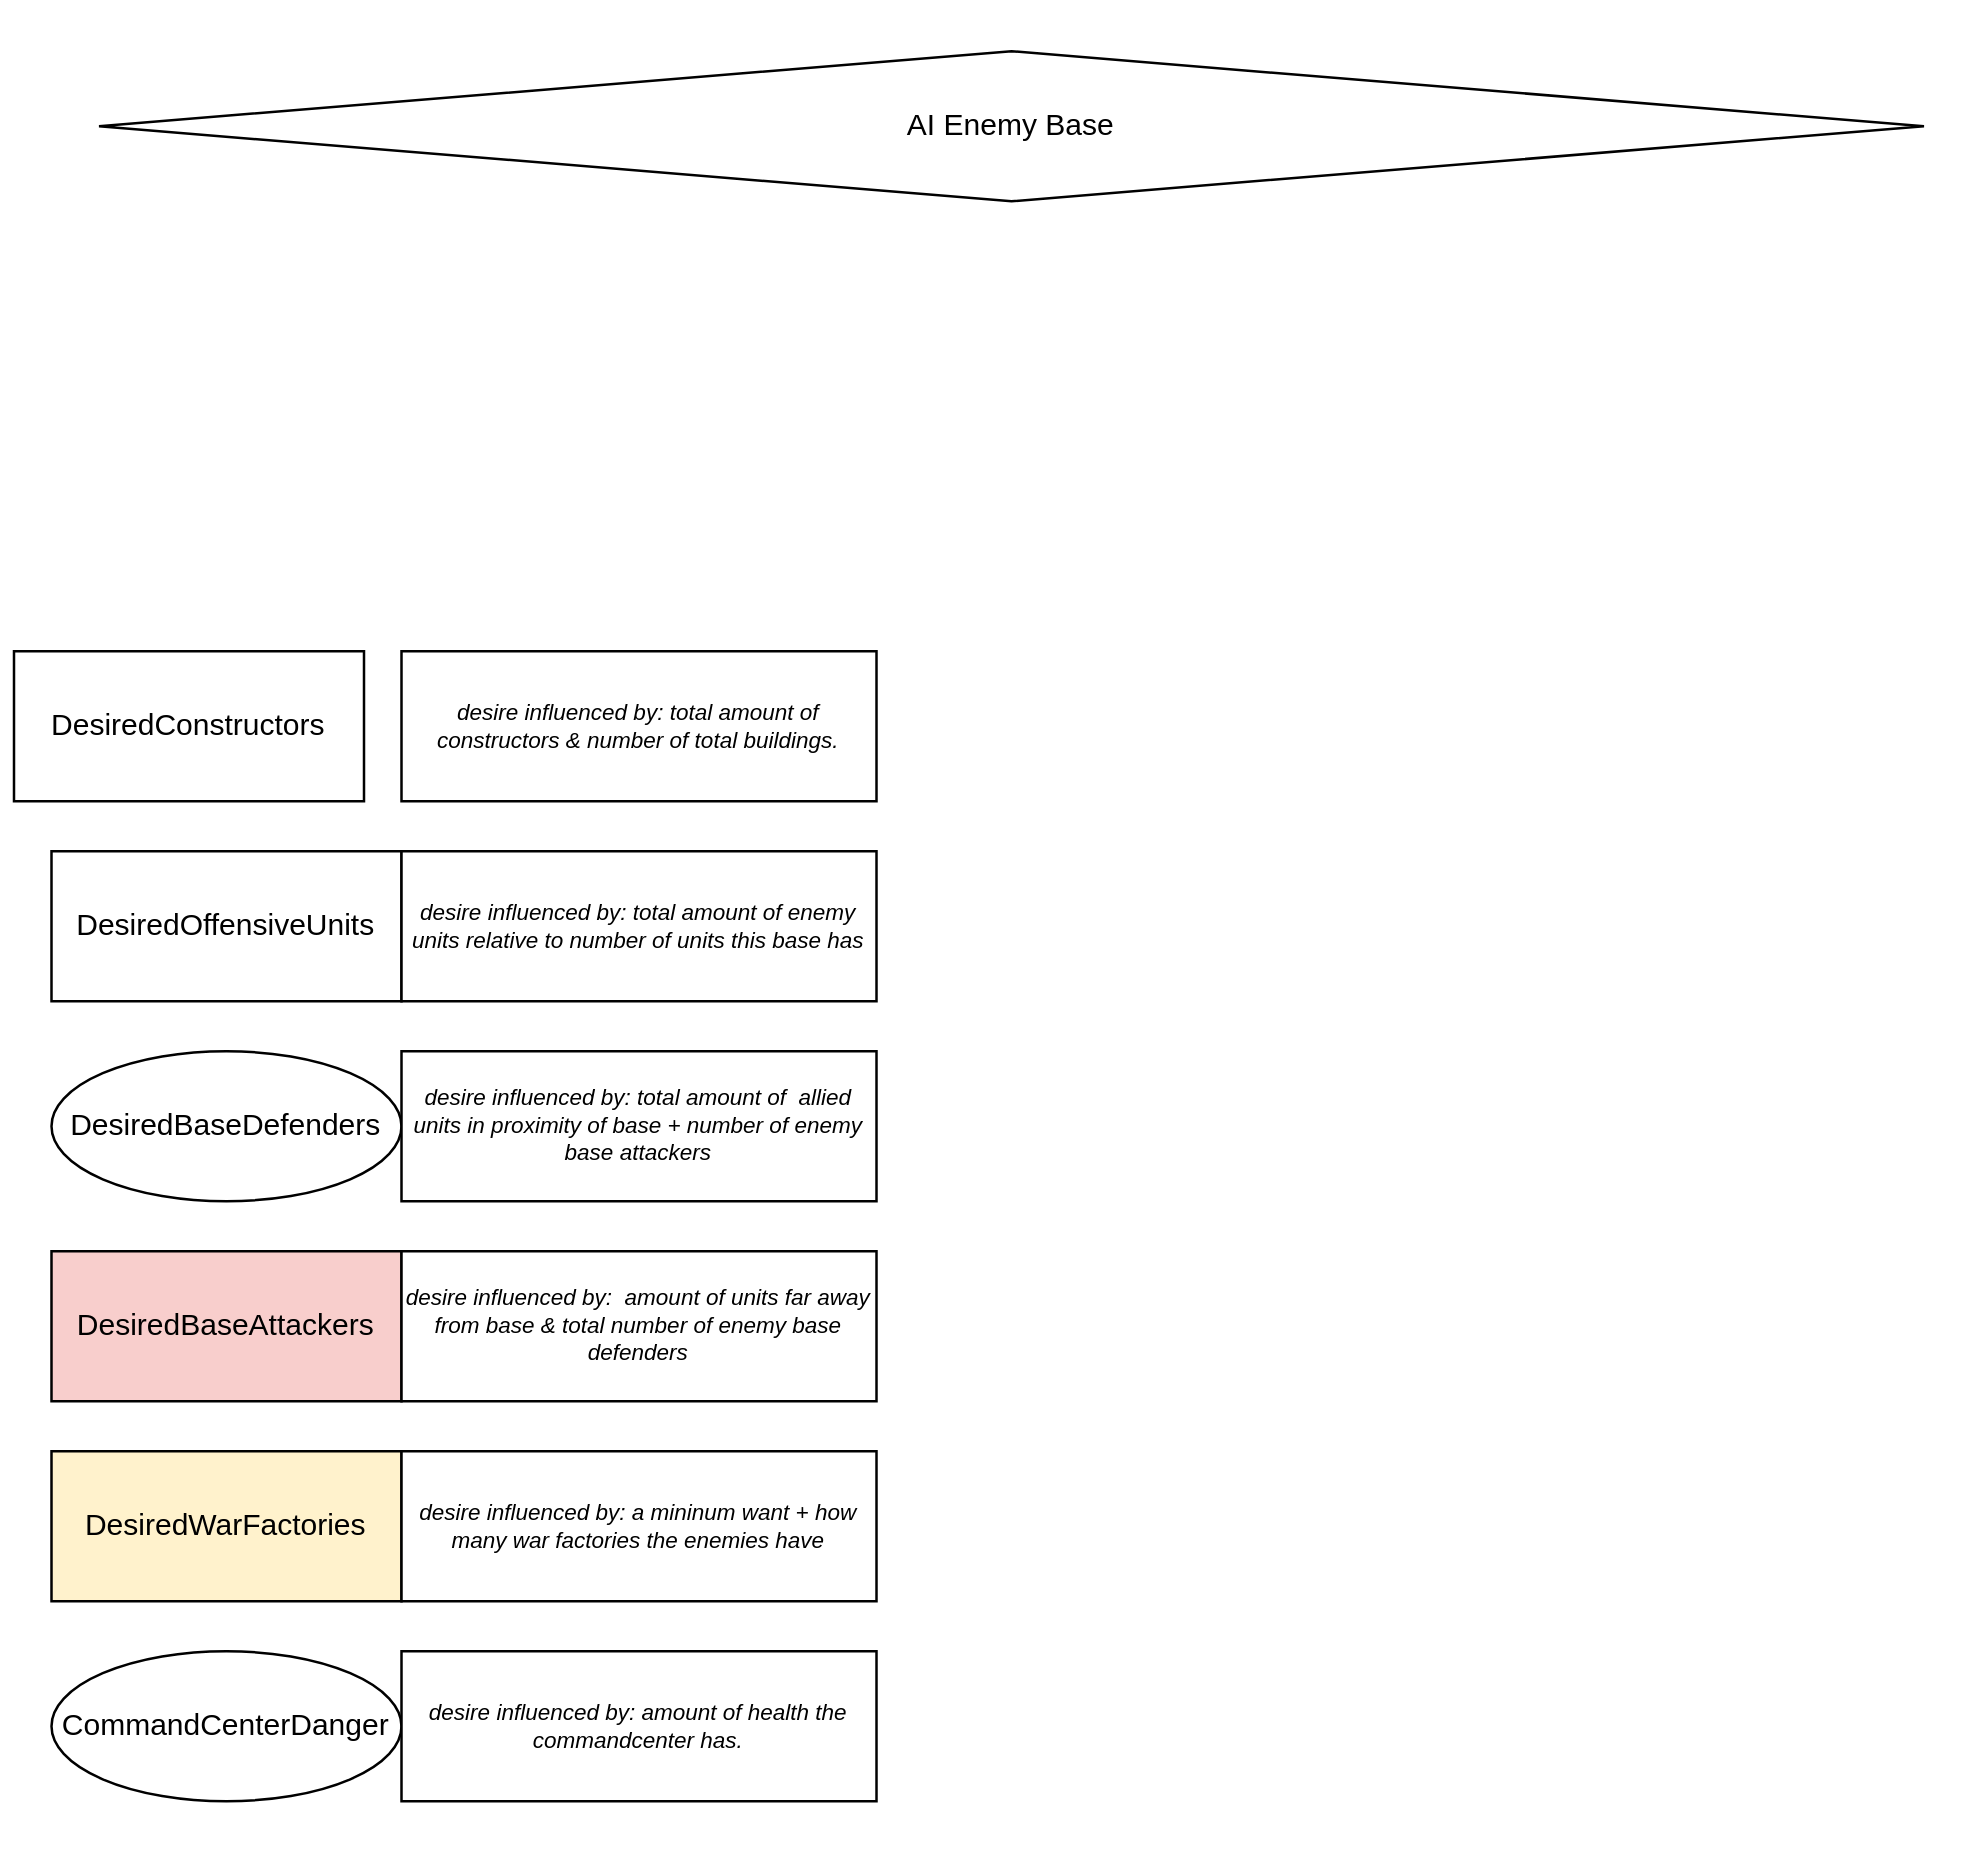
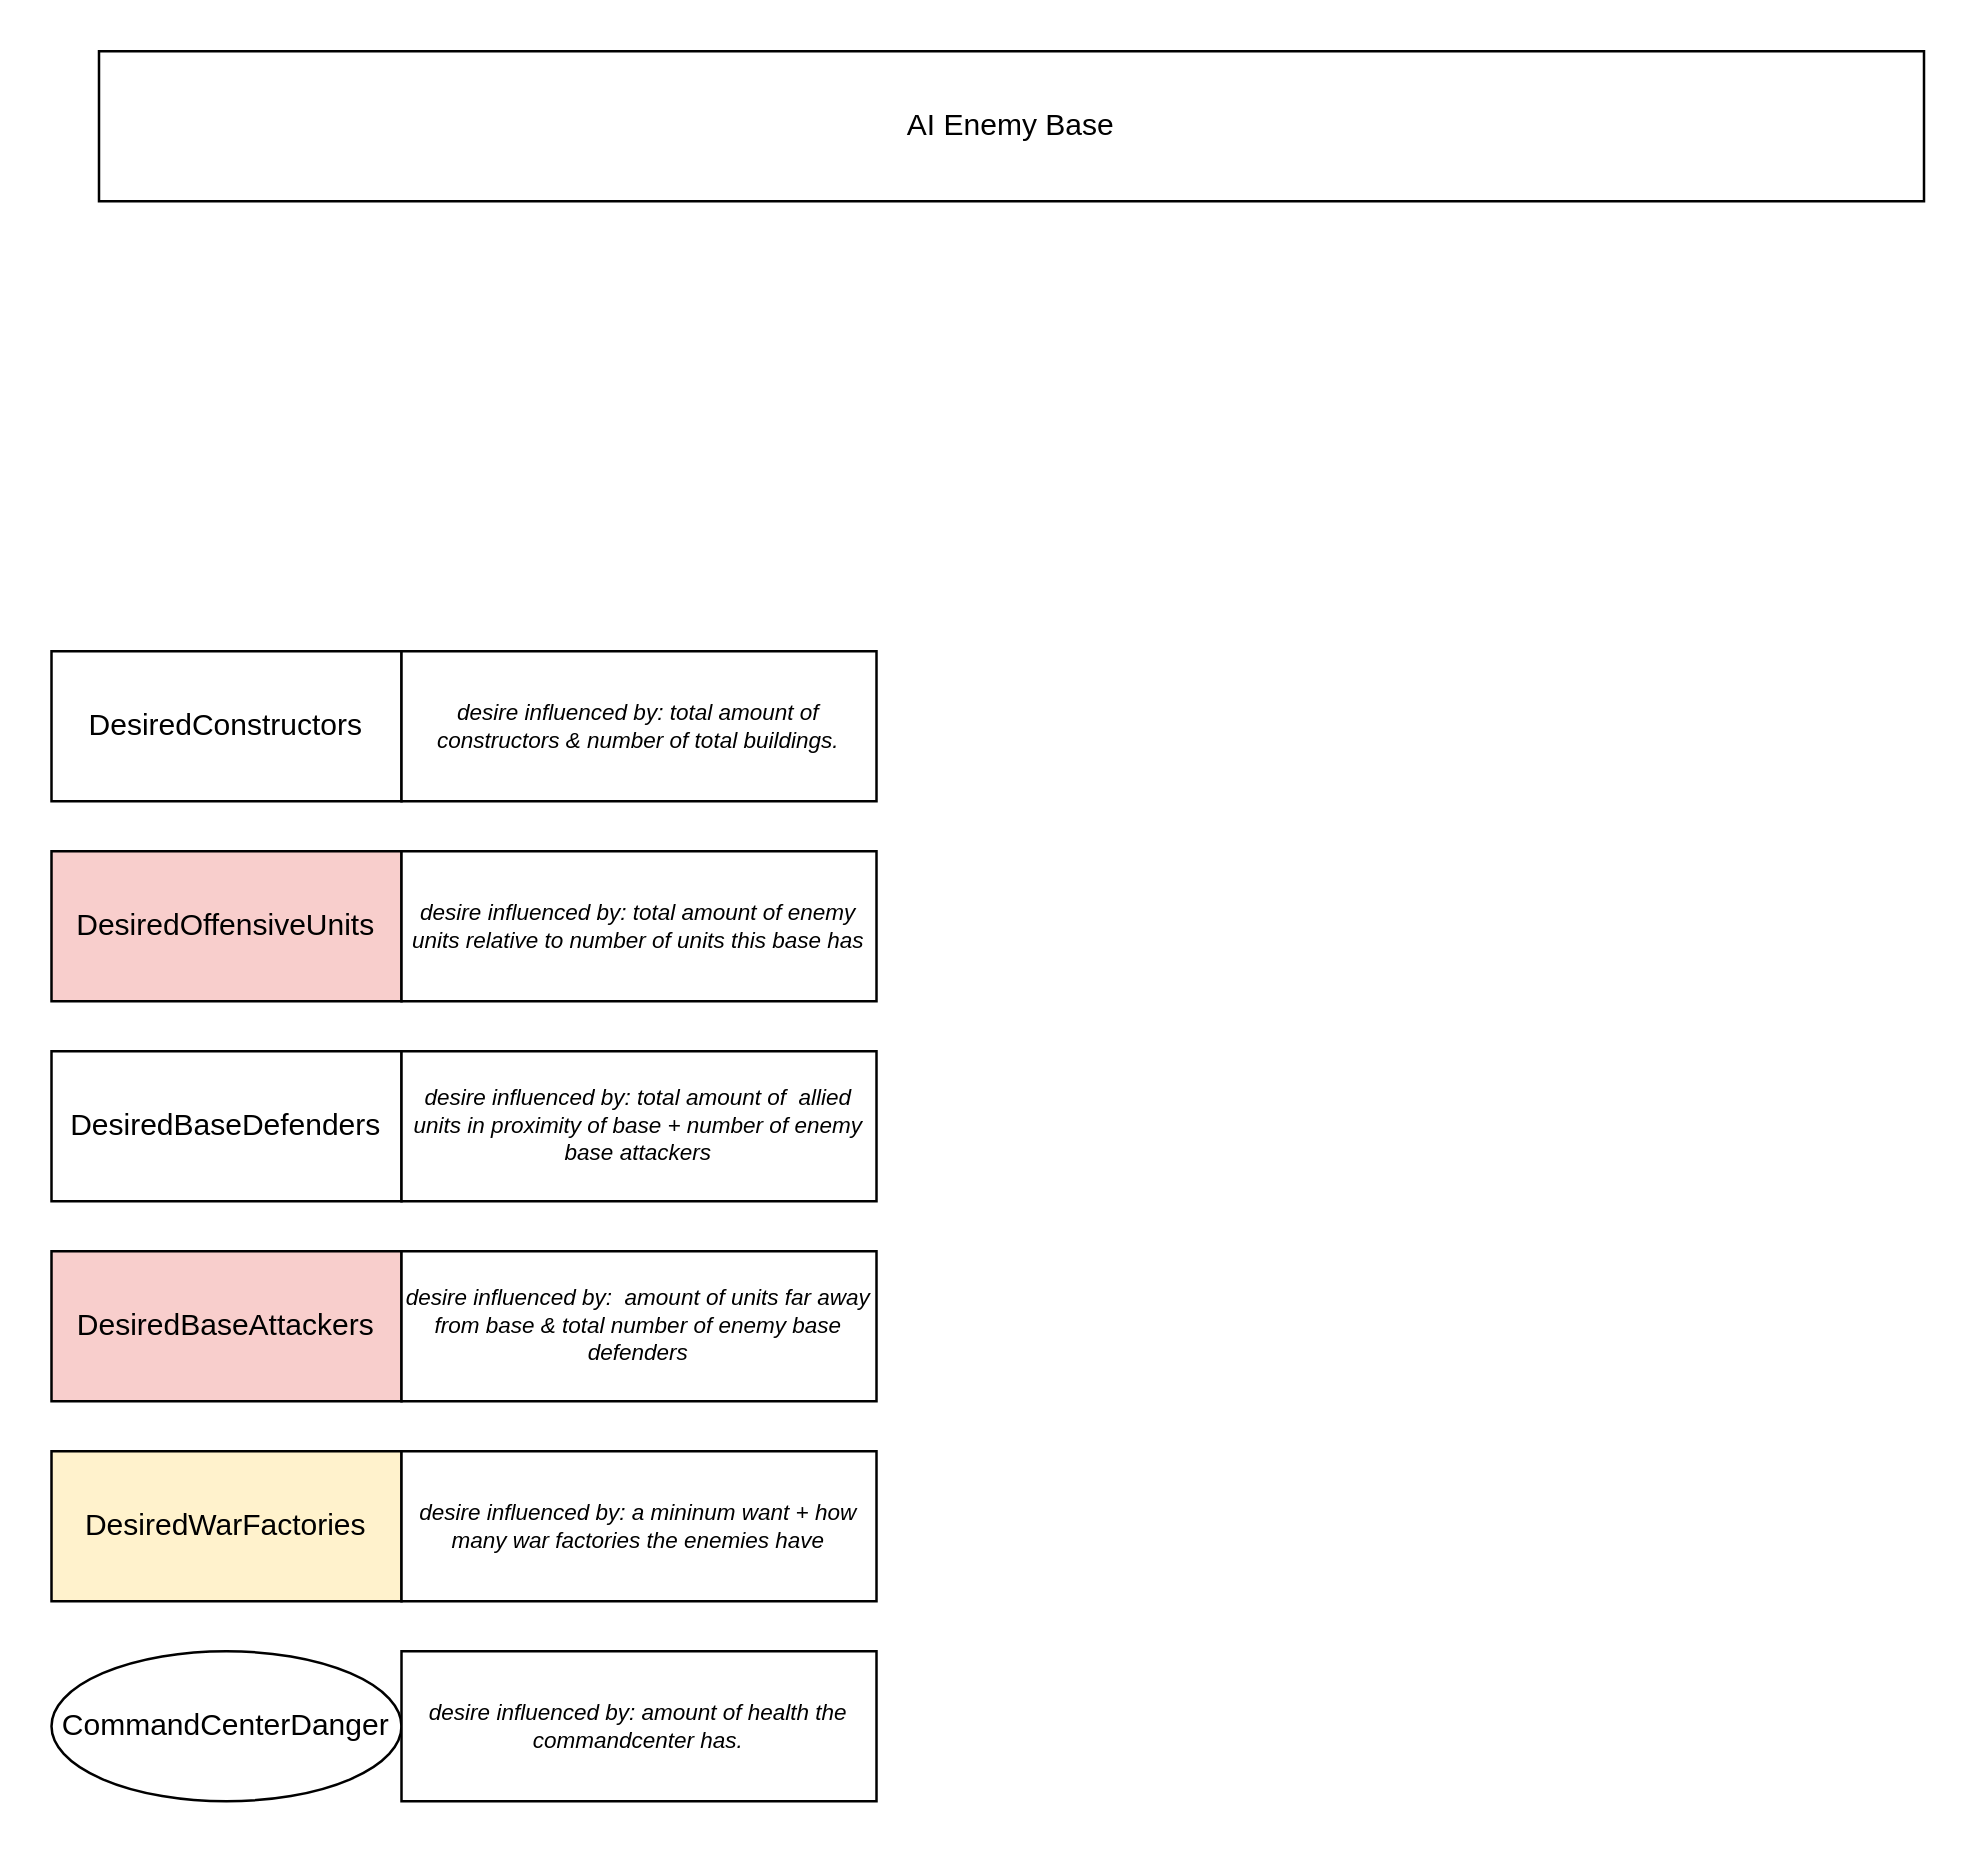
  <mxCell id="0" />
  <mxCell id="1" parent="0" />
- <mxCell id="2" value="AI Enemy Base" style="rhombus;whiteSpace=wrap;html=1;" vertex="1" parent="1"><mxGeometry x="39" y="20" width="730" height="60" as="geometry" /></mxCell>
- <mxCell id="3" value="DesiredConstructors" style="whiteSpace=wrap;html=1;" vertex="1" parent="1"><mxGeometry x="5" y="260" width="140" height="60" as="geometry" /></mxCell>
- <mxCell id="4" value="DesiredOffensiveUnits" style="whiteSpace=wrap;html=1;" vertex="1" parent="1"><mxGeometry x="20" y="340" width="140" height="60" as="geometry" /></mxCell>
- <mxCell id="5" value="DesiredBaseDefenders" style="ellipse;whiteSpace=wrap;html=1;" vertex="1" parent="1"><mxGeometry x="20" y="420" width="140" height="60" as="geometry" /></mxCell>
+ <mxCell id="2" value="AI Enemy Base" style="rounded=0;whiteSpace=wrap;html=1;" vertex="1" parent="1"><mxGeometry x="39" y="20" width="730" height="60" as="geometry" /></mxCell>
+ <mxCell id="3" value="DesiredConstructors" style="whiteSpace=wrap;html=1;" vertex="1" parent="1"><mxGeometry x="20" y="260" width="140" height="60" as="geometry" /></mxCell>
+ <mxCell id="4" value="DesiredOffensiveUnits" style="whiteSpace=wrap;html=1;fillColor=#f8cecc;" vertex="1" parent="1"><mxGeometry x="20" y="340" width="140" height="60" as="geometry" /></mxCell>
+ <mxCell id="5" value="DesiredBaseDefenders" style="whiteSpace=wrap;html=1;" vertex="1" parent="1"><mxGeometry x="20" y="420" width="140" height="60" as="geometry" /></mxCell>
  <mxCell id="6" value="desire influenced by: total amount of constructors &amp;amp; number of total buildings." style="rounded=0;whiteSpace=wrap;html=1;fontSize=9;fontStyle=2;align=center;" vertex="1" parent="1"><mxGeometry x="160" y="260" width="190" height="60" as="geometry" /></mxCell>
  <mxCell id="7" value="desire influenced by: total amount of enemy units relative to number of units this base has" style="rounded=0;whiteSpace=wrap;html=1;fontSize=9;fontStyle=2;align=center;" vertex="1" parent="1"><mxGeometry x="160" y="340" width="190" height="60" as="geometry" /></mxCell>
  <mxCell id="8" value="desire influenced by: total amount of&amp;nbsp; allied units in proximity of base + number of enemy base attackers" style="rounded=0;whiteSpace=wrap;html=1;fontSize=9;fontStyle=2;align=center;" vertex="1" parent="1"><mxGeometry x="160" y="420" width="190" height="60" as="geometry" /></mxCell>
  <mxCell id="9" value="DesiredWarFactories" style="whiteSpace=wrap;html=1;fillColor=#fff2cc;" vertex="1" parent="1"><mxGeometry x="20" y="580" width="140" height="60" as="geometry" /></mxCell>
  <mxCell id="10" value="desire influenced by: a mininum want + how many war factories the enemies have" style="rounded=0;whiteSpace=wrap;html=1;fontSize=9;fontStyle=2;align=center;" vertex="1" parent="1"><mxGeometry x="160" y="580" width="190" height="60" as="geometry" /></mxCell>
  <mxCell id="11" value="DesiredBaseAttackers" style="whiteSpace=wrap;html=1;fillColor=#f8cecc;" vertex="1" parent="1"><mxGeometry x="20" y="500" width="140" height="60" as="geometry" /></mxCell>
  <mxCell id="12" value="desire influenced by:&amp;nbsp; amount of units far away from base &amp;amp; total number of enemy base defenders" style="rounded=0;whiteSpace=wrap;html=1;fontSize=9;fontStyle=2;align=center;" vertex="1" parent="1"><mxGeometry x="160" y="500" width="190" height="60" as="geometry" /></mxCell>
  <mxCell id="13" value="CommandCenterDanger" style="ellipse;whiteSpace=wrap;html=1;" vertex="1" parent="1"><mxGeometry x="20" y="660" width="140" height="60" as="geometry" /></mxCell>
  <mxCell id="14" value="desire influenced by: amount of health the commandcenter has." style="rounded=0;whiteSpace=wrap;html=1;fontSize=9;fontStyle=2;align=center;" vertex="1" parent="1"><mxGeometry x="160" y="660" width="190" height="60" as="geometry" /></mxCell>
